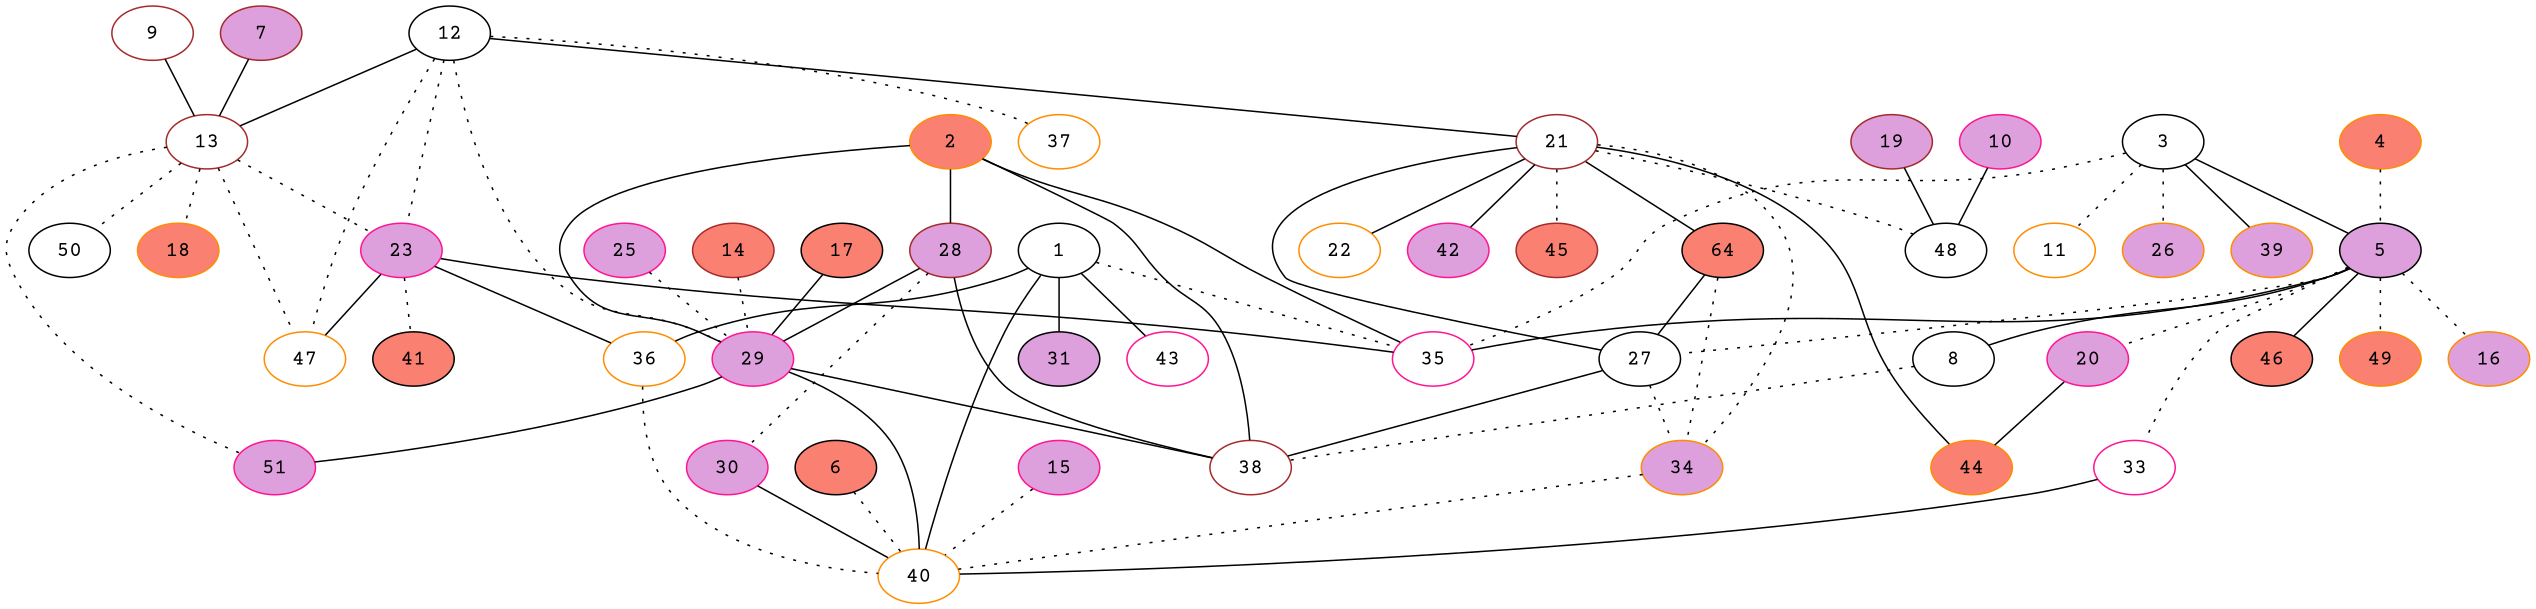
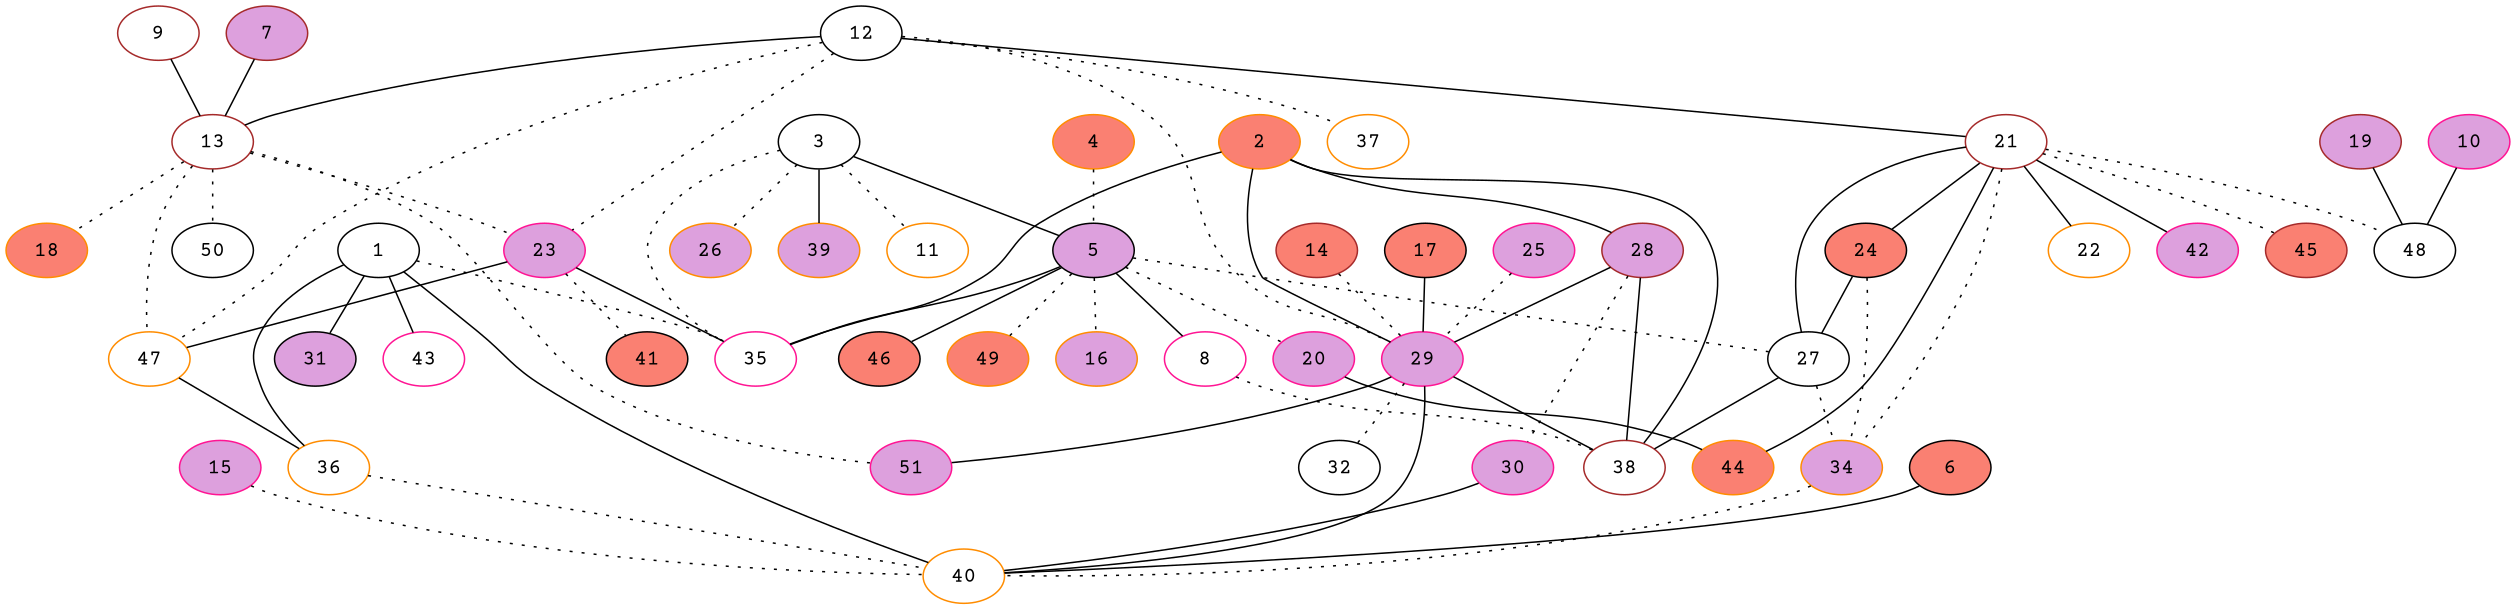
  graph {
    fontname="Courier Prime"
    node [color=black fillcolor=white fontname="Courier Prime" style=filled]
    edge [fontname="Courier Prime" style=solid weight=1.0]
    31 [fillcolor=plum]
    1
    35 [color=deeppink]
    36 [color=darkorange]
    40 [color=darkorange]
    43 [color=deeppink]
    2 [color=darkorange fillcolor=salmon]
    28 [color=brown fillcolor=plum]
    29 [color=deeppink fillcolor=plum]
    38 [color=brown]
    30 [color=deeppink fillcolor=plum]
    51 [color=deeppink fillcolor=plum]
+   32
    3
    5 [fillcolor=plum]
    11 [color=darkorange]
    26 [color=darkorange fillcolor=plum]
    39 [color=darkorange fillcolor=plum]
-   8
+   8 [color=deeppink]
    16 [color=darkorange fillcolor=plum]
    20 [color=deeppink fillcolor=plum]
    27
-   33 [color=deeppink]
    46 [fillcolor=salmon]
    49 [color=darkorange fillcolor=salmon]
    4 [color=darkorange fillcolor=salmon]
    44 [color=darkorange fillcolor=salmon]
    34 [color=darkorange fillcolor=plum]
    6 [fillcolor=salmon]
    7 [color=brown fillcolor=plum]
    13 [color=brown]
    23 [color=deeppink fillcolor=plum]
    47 [color=darkorange]
    18 [color=darkorange fillcolor=salmon]
    50
    9 [color=brown]
    10 [color=deeppink fillcolor=plum]
    48
    12
    21 [color=brown]
    37 [color=darkorange]
    22 [color=darkorange]
-   24 [fillcolor=salmon label=64]
+   24 [fillcolor=salmon]
    42 [color=deeppink fillcolor=plum]
    45 [color=brown fillcolor=salmon]
    41 [fillcolor=salmon]
    14 [color=brown fillcolor=salmon]
    15 [color=deeppink fillcolor=plum]
    17 [fillcolor=salmon]
    19 [color=brown fillcolor=plum]
    25 [color=deeppink fillcolor=plum]
    1 -- 31
    1 -- 35 [style=dotted]
    1 -- 36 [weight=2.0]
    1 -- 40
    1 -- 43
    36 -- 40 [style=dotted weight=2.0]
    2 -- 35
    2 -- 28
    2 -- 29
    2 -- 38
    28 -- 29
    28 -- 38
    28 -- 30 [style=dotted]
    29 -- 40
    29 -- 38
    29 -- 51
+   29 -- 32 [style=dotted]
    30 -- 40
    3 -- 35 [style=dotted weight=2.0]
    3 -- 5 [weight=2.0]
    3 -- 11 [style=dotted]
    3 -- 26 [style=dotted]
    3 -- 39
    5 -- 35
    5 -- 8
    5 -- 16 [style=dotted]
    5 -- 20 [style=dotted]
    5 -- 27 [style=dotted]
-   5 -- 33 [style=dotted]
    5 -- 46
    5 -- 49 [style=dotted]
    8 -- 38 [style=dotted]
    20 -- 44
    27 -- 38
    27 -- 34 [style=dotted]
-   33 -- 40
    4 -- 5 [style=dotted]
    34 -- 40 [style=dotted]
-   6 -- 40 [style=dotted]
+   6 -- 40
    7 -- 13
    13 -- 51 [style=dotted]
    13 -- 23 [style=dotted]
    13 -- 47 [style=dotted]
    13 -- 18 [style=dotted]
    13 -- 50 [style=dotted]
    23 -- 35
-   23 -- 36
+   47 -- 36
    23 -- 47
    23 -- 41 [style=dotted]
    9 -- 13
    10 -- 48
    12 -- 29 [style=dotted]
    12 -- 13
    12 -- 23 [style=dotted]
    12 -- 47 [style=dotted]
    12 -- 21
    12 -- 37 [style=dotted]
    21 -- 27
    21 -- 44
    21 -- 34 [style=dotted]
    21 -- 48 [style=dotted]
    21 -- 22
    21 -- 24
    21 -- 42
    21 -- 45 [style=dotted]
    24 -- 27
    24 -- 34 [style=dotted]
    14 -- 29 [style=dotted]
    15 -- 40 [style=dotted]
    17 -- 29
    19 -- 48
    25 -- 29 [style=dotted]
  }
